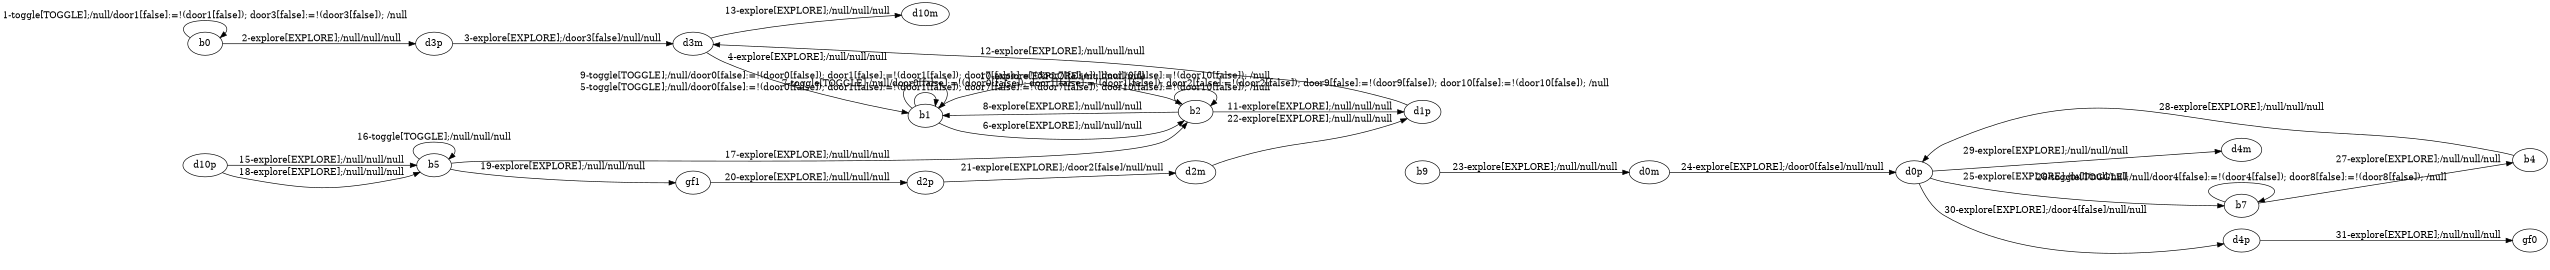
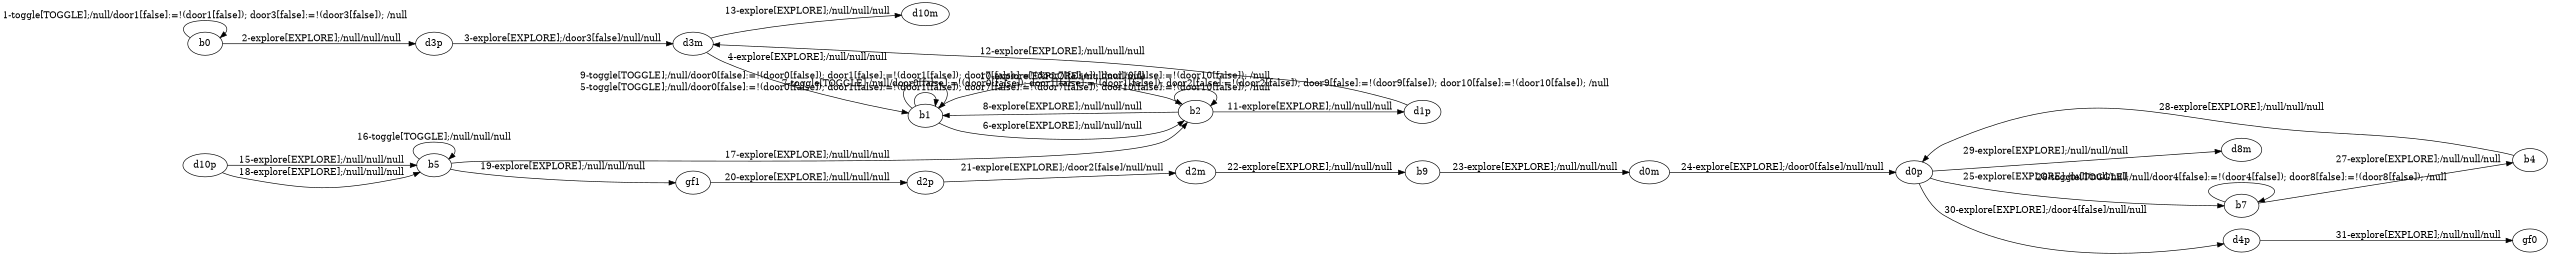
  digraph {
    rankdir=LR
    b0
    d3p
    d3m
    b1
    d10m
    b2
    d1p
    d10p
    b5
    gf1
    d2p
    d2m
    b9
    d0m
    d0p
    n16 [label=b7]
-   d4m
+   d4m [label=d8m]
    d4p
    b4
    gf0
    b0 -> b0 [label="1-toggle[TOGGLE];/null/door1[false]:=!(door1[false]); door3[false]:=!(door3[false]); /null"]
    b0 -> d3p [label="2-explore[EXPLORE];/null/null/null"]
    d3p -> d3m [label="3-explore[EXPLORE];/door3[false]/null/null"]
    d3m -> b1 [label="4-explore[EXPLORE];/null/null/null"]
    d3m -> d10m [label="13-explore[EXPLORE];/null/null/null"]
    b1 -> b1 [label="5-toggle[TOGGLE];/null/door0[false]:=!(door0[false]); door1[false]:=!(door1[false]); door7[false]:=!(door7[false]); door10[false]:=!(door10[false]); /null"]
    b1 -> b1 [label="9-toggle[TOGGLE];/null/door0[false]:=!(door0[false]); door1[false]:=!(door1[false]); door7[false]:=!(door7[false]); door10[false]:=!(door10[false]); /null"]
    b1 -> b2 [label="6-explore[EXPLORE];/null/null/null"]
    b1 -> b2 [label="10-explore[EXPLORE];/null/null/null"]
    b2 -> b1 [label="8-explore[EXPLORE];/null/null/null"]
    b2 -> b2 [label="7-toggle[TOGGLE];/null/door0[false]:=!(door0[false]); door1[false]:=!(door1[false]); door2[false]:=!(door2[false]); door9[false]:=!(door9[false]); door10[false]:=!(door10[false]); /null"]
    b2 -> d1p [label="11-explore[EXPLORE];/null/null/null"]
    d1p -> d3m [label="12-explore[EXPLORE];/null/null/null"]
    d10p -> b5 [label="15-explore[EXPLORE];/null/null/null"]
    d10p -> b5 [label="18-explore[EXPLORE];/null/null/null"]
    b5 -> b2 [label="17-explore[EXPLORE];/null/null/null"]
    b5 -> b5 [label="16-toggle[TOGGLE];/null/null/null"]
    b5 -> gf1 [label="19-explore[EXPLORE];/null/null/null"]
    gf1 -> d2p [label="20-explore[EXPLORE];/null/null/null"]
    d2p -> d2m [label="21-explore[EXPLORE];/door2[false]/null/null"]
-   d2m -> d1p [label="22-explore[EXPLORE];/null/null/null"]
+   d2m -> b9 [label="22-explore[EXPLORE];/null/null/null"]
    b9 -> d0m [label="23-explore[EXPLORE];/null/null/null"]
    d0m -> d0p [label="24-explore[EXPLORE];/door0[false]/null/null"]
    d0p -> n16 [label="25-explore[EXPLORE];/null/null/null"]
    d0p -> d4m [label="29-explore[EXPLORE];/null/null/null"]
    d0p -> d4p [label="30-explore[EXPLORE];/door4[false]/null/null"]
    n16 -> n16 [label="26-toggle[TOGGLE];/null/door4[false]:=!(door4[false]); door8[false]:=!(door8[false]); /null"]
    n16 -> b4 [label="27-explore[EXPLORE];/null/null/null"]
    d4p -> gf0 [label="31-explore[EXPLORE];/null/null/null"]
    b4 -> d0p [label="28-explore[EXPLORE];/null/null/null"]
  }
